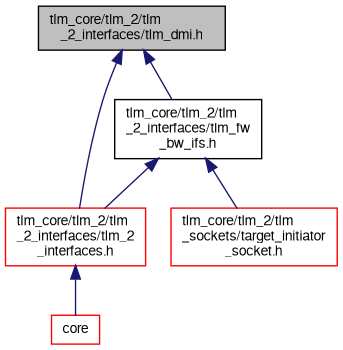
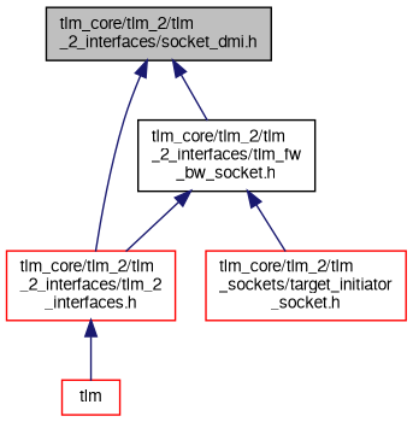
  digraph {
    node [color=red fillcolor=white fontname=FreeSans fontsize=10 shape=record style=filled]
    edge [color=midnightblue dir=back fontname=FreeSans fontsize=10 labelfontname=FreeSans labelfontsize=10 style=solid]
-   n1 [color=black fillcolor=grey75 fontcolor=black height=0.2 label="tlm_core/tlm_2/tlm\l_2_interfaces/tlm_dmi.h" width=0.4]
+   n1 [color=black fillcolor=grey75 fontcolor=black height=0.2 label="tlm_core/tlm_2/tlm\l_2_interfaces/socket_dmi.h" width=0.4]
    n2 [height=0.2 label="tlm_core/tlm_2/tlm\l_2_interfaces/tlm_2\l_interfaces.h" width=0.4]
-   n3 [color=black height=0.2 label="tlm_core/tlm_2/tlm\l_2_interfaces/tlm_fw\l_bw_ifs.h" width=0.4]
-   n4 [height=0.2 label=core width=0.4]
+   n3 [color=black height=0.2 label="tlm_core/tlm_2/tlm\l_2_interfaces/tlm_fw\l_bw_socket.h" width=0.4]
+   n4 [height=0.2 label=tlm width=0.4]
    n5 [height=0.2 label="tlm_core/tlm_2/tlm\l_sockets/target_initiator\l_socket.h" width=0.4]
    n1 -> n2
    n1 -> n3
    n2 -> n4
    n3 -> n2
    n3 -> n5
  }
